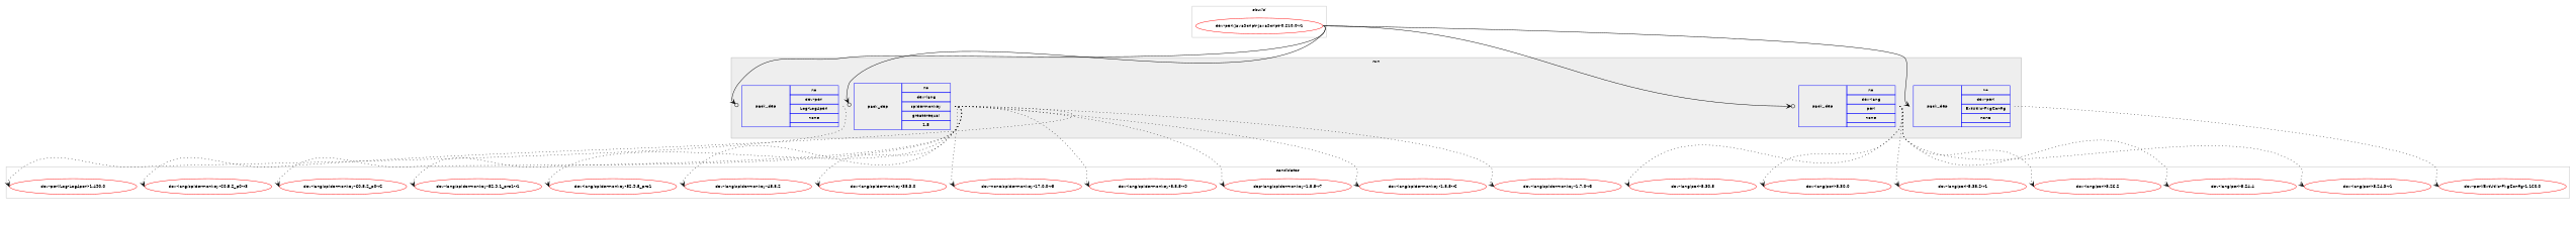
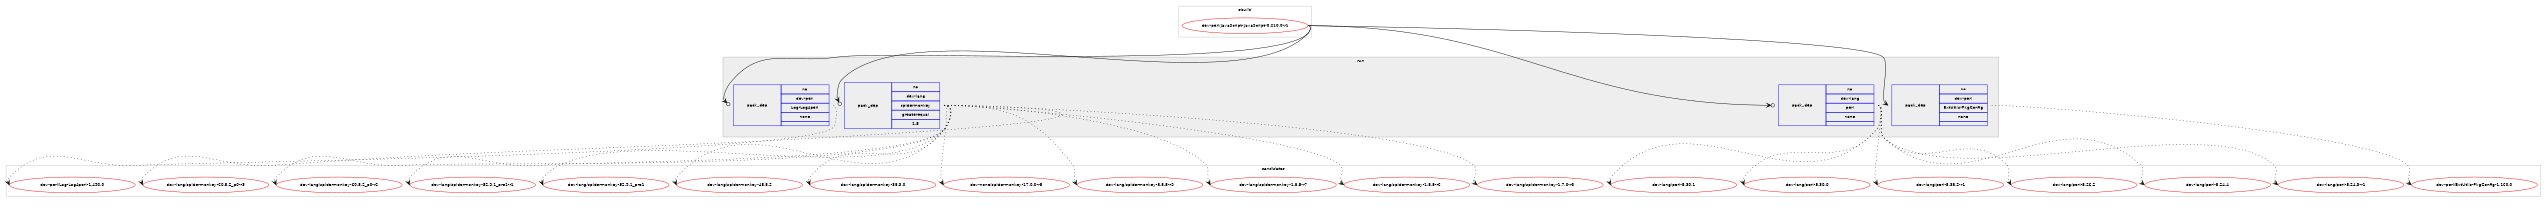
  digraph {
    compound=true
    concentrate=true
    fontname=Helvetica
    fontsize=10
    newrank=true
    rankdir=TB
    ranksep=1.5
    node [color=red fontname=Helvetica fontsize=10]
    edge [arrowhead=vee headport=w style=dotted tailport=e weight=100]
    n1 [label="dev-perl/JavaScript-JavaScript-0.210.0-r1" width=4]
    n2 [color=blue label=<<TABLE BORDER="0" CELLBORDER="1" CELLSPACING="0" CELLPADDING="4" WIDTH="220"><TR><TD ROWSPAN="6" CELLPADDING="30">pack_dep</TD></TR><TR><TD WIDTH="110">no</TD></TR><TR><TD>dev-perl</TD></TR><TR><TD>ExtUtils-PkgConfig</TD></TR><TR><TD>none</TD></TR><TR><TD></TD></TR></TABLE>> shape=none]
    n3 [color=blue label=<<TABLE BORDER="0" CELLBORDER="1" CELLSPACING="0" CELLPADDING="4" WIDTH="220"><TR><TD ROWSPAN="6" CELLPADDING="30">pack_dep</TD></TR><TR><TD WIDTH="110">no</TD></TR><TR><TD>dev-lang</TD></TR><TR><TD>perl</TD></TR><TR><TD>none</TD></TR><TR><TD></TD></TR></TABLE>> shape=none]
    n4 [color=blue label=<<TABLE BORDER="0" CELLBORDER="1" CELLSPACING="0" CELLPADDING="4" WIDTH="220"><TR><TD ROWSPAN="6" CELLPADDING="30">pack_dep</TD></TR><TR><TD WIDTH="110">no</TD></TR><TR><TD>dev-lang</TD></TR><TR><TD>spidermonkey</TD></TR><TR><TD>greaterequal</TD></TR><TR><TD>1.5</TD></TR></TABLE>> shape=none]
    n5 [color=blue label=<<TABLE BORDER="0" CELLBORDER="1" CELLSPACING="0" CELLPADDING="4" WIDTH="220"><TR><TD ROWSPAN="6" CELLPADDING="30">pack_dep</TD></TR><TR><TD WIDTH="110">no</TD></TR><TR><TD>dev-perl</TD></TR><TR><TD>Log-Log4perl</TD></TR><TR><TD>none</TD></TR><TR><TD></TD></TR></TABLE>> shape=none]
    n6 [label="dev-perl/ExtUtils-PkgConfig-1.160.0" width=4]
    n7 [label="dev-lang/perl-5.24.3-r1" width=4]
    n8 [label="dev-lang/perl-5.24.4" width=4]
    n9 [label="dev-lang/perl-5.26.2" width=4]
    n10 [label="dev-lang/perl-5.38.2-r1" width=4]
    n11 [label="dev-lang/perl-5.30.0" width=4]
-   n12 [label="dev-lang/perl-5.30.5" width=4]
+   n12 [label="dev-lang/perl-5.30.1" width=4]
    n13 [label="dev-lang/spidermonkey-1.7.0-r3" width=4]
    n14 [label="dev-lang/spidermonkey-1.8.5-r6" width=4]
-   n15 [label="dep-lang/spidermonkey-1.8.5-r7" width=4]
+   n15 [label="dev-lang/spidermonkey-1.8.5-r7" width=4]
    n16 [label="dev-lang/spidermonkey-8.8.5-r9" width=4]
    n17 [label="dev-none/spidermonkey-17.0.0-r5" width=4]
    n18 [label="dev-lang/spidermonkey-38.3.0" width=4]
    n19 [label="dev-lang/spidermonkey-45.8.2" width=4]
-   n20 [label="dev-lang/spidermonkey-52.9.5_pre1" width=4]
+   n20 [label="dev-lang/spidermonkey-52.9.1_pre1" width=4]
    n21 [label="dev-lang/spidermonkey-52.9.1_pre1-r1" width=4]
    n22 [label="dev-lang/spidermonkey-60.5.2_p0-r2" width=4]
    n23 [label="dev-lang/spidermonkey-60.5.2_p0-r3" width=4]
    n24 [label="dev-perl/Log-Log4perl-1.490.0" width=4]
    subgraph cluster_1 {
      color=gray
      label=<<i>ebuild</i>>
      rank=same
      n1
    }
    subgraph cluster_2 {
      color=gray
      label=<<i>dependencies</i>>
      subgraph cluster_3 {
        color=gray
        fillcolor="#eeeeee"
        label=<<i>compile</i>>
        style=filled
        subgraph sub_4 {
          color=gray
          fillcolor="#eeeeee"
          label=<<i>compile</i>>
          style=filled
          n2
        }
      }
      subgraph cluster_5 {
        color=gray
        fillcolor="#eeeeee"
        label=<<i>compile and run</i>>
        style=filled
        subgraph sub_6 {
          color=gray
          fillcolor="#eeeeee"
          label=<<i>compile and run</i>>
          style=filled
          n3
        }
        subgraph sub_7 {
          color=gray
          fillcolor="#eeeeee"
          label=<<i>compile and run</i>>
          style=filled
          n4
        }
        subgraph sub_8 {
          color=gray
          fillcolor="#eeeeee"
          label=<<i>compile and run</i>>
          style=filled
          n5
        }
      }
      subgraph cluster_9 {
        color=gray
        fillcolor="#eeeeee"
        label=<<i>run</i>>
        style=filled
      }
    }
    subgraph cluster_10 {
      color=gray
      label=<<i>candidates</i>>
      rank=same
      subgraph sub_11 {
        color=black
        label=<<i>candidates</i>>
        nodesep=1
        rank=same
        n6
      }
      subgraph sub_12 {
        color=black
        label=<<i>candidates</i>>
        nodesep=1
        rank=same
        n7
        n8
        n9
        n10
        n11
        n12
      }
      subgraph sub_13 {
        color=black
        label=<<i>candidates</i>>
        nodesep=1
        rank=same
        n13
        n14
        n15
        n16
        n17
        n18
        n19
        n20
        n21
        n22
        n23
      }
      subgraph sub_14 {
        color=black
        label=<<i>candidates</i>>
        nodesep=1
        rank=same
        n24
      }
    }
    n1 -> n2 [style=solid weight=20]
    n1 -> n3 [arrowhead=odotvee style=solid weight=20]
    n1 -> n4 [arrowhead=odotvee style=solid weight=20]
    n1 -> n5 [arrowhead=odotvee style=solid weight=20]
    n2 -> n6
    n3 -> n7
    n3 -> n8
    n3 -> n9
    n3 -> n10
    n3 -> n11
    n3 -> n12
    n4 -> n13
    n4 -> n14
    n4 -> n15
    n4 -> n16
    n4 -> n17
    n4 -> n18
    n4 -> n19
    n4 -> n20
    n4 -> n21
    n4 -> n22
    n4 -> n23
    n5 -> n24
  }
